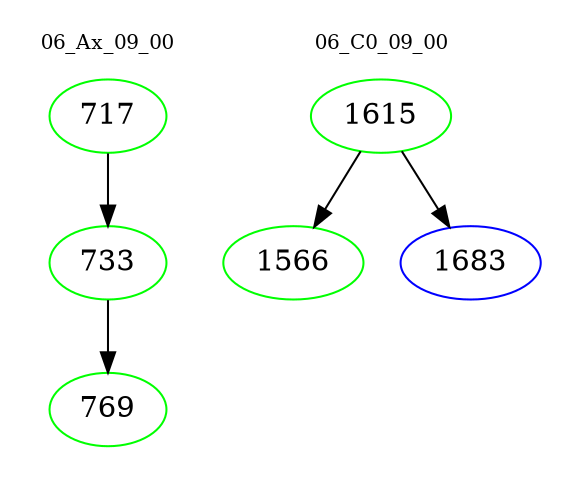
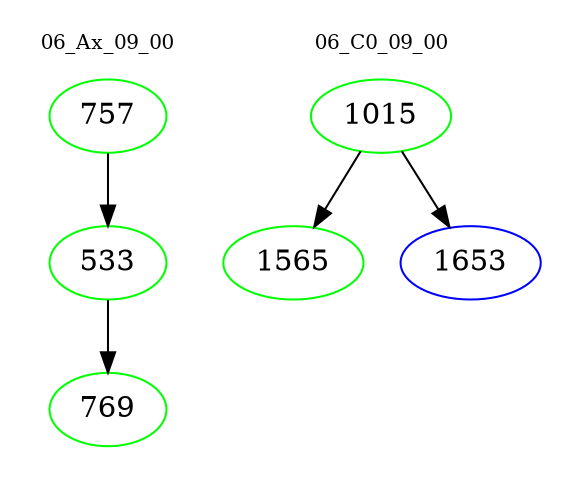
  digraph {
    node [color=green]
    edge [color=black]
-   n1 [label=733]
-   n2 [label=717]
+   n1 [label=533]
+   n2 [label=757]
    n3 [label=769]
-   n4 [label=1615]
-   n5 [label=1566]
-   n6 [color=blue label=1683]
+   n4 [label=1015]
+   n5 [label=1565]
+   n6 [color=blue label=1653]
    subgraph cluster_1 {
      color=white
      fontsize=10
      label="06_Ax_09_00"
      n1
      n2
      n3
    }
    subgraph cluster_2 {
      color=white
      fontsize=10
      label="06_C0_09_00"
      n4
      n5
      n6
    }
    n1 -> n3
    n2 -> n1
    n4 -> n5
    n4 -> n6
  }
